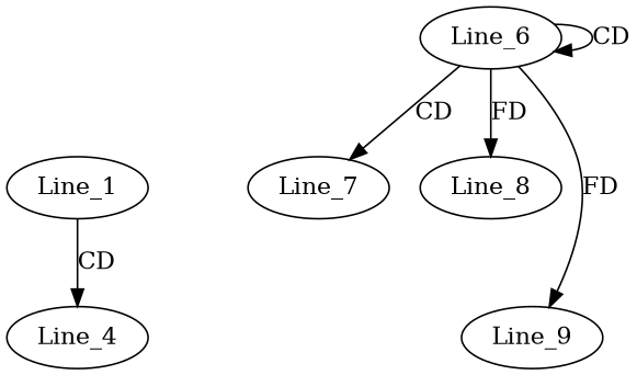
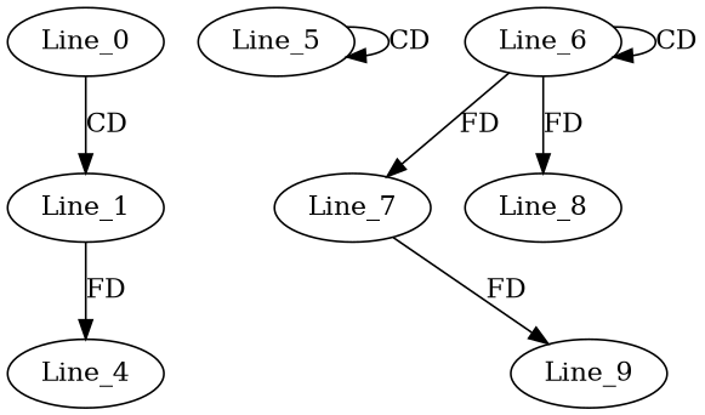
  digraph {
+   Line_0
    Line_1
    n3 [label=Line_4]
+   Line_5
    Line_6
    Line_7
    Line_8
    Line_9
-   Line_1 -> n3 [label=CD]
+   Line_0 -> Line_1 [label=CD]
+   Line_1 -> n3 [label=FD]
+   Line_5 -> Line_5 [label=CD]
    Line_6 -> Line_6 [label=CD]
-   Line_6 -> Line_7 [label=CD]
+   Line_6 -> Line_7 [label=FD]
    Line_6 -> Line_8 [label=FD]
-   Line_6 -> Line_9 [label=FD]
+   Line_7 -> Line_9 [label=FD]
  }
